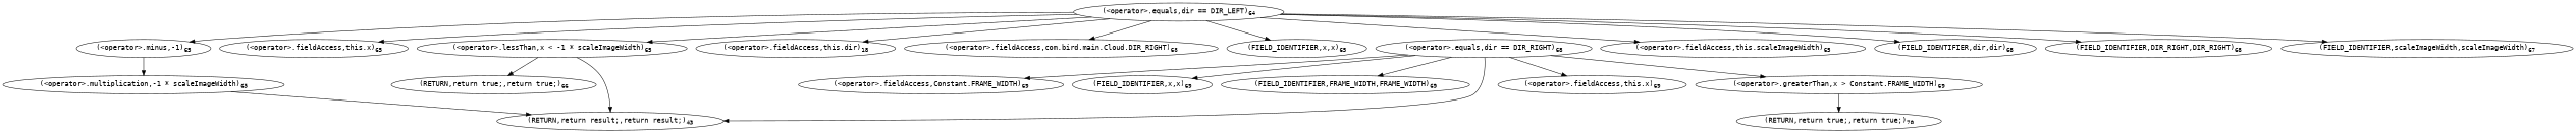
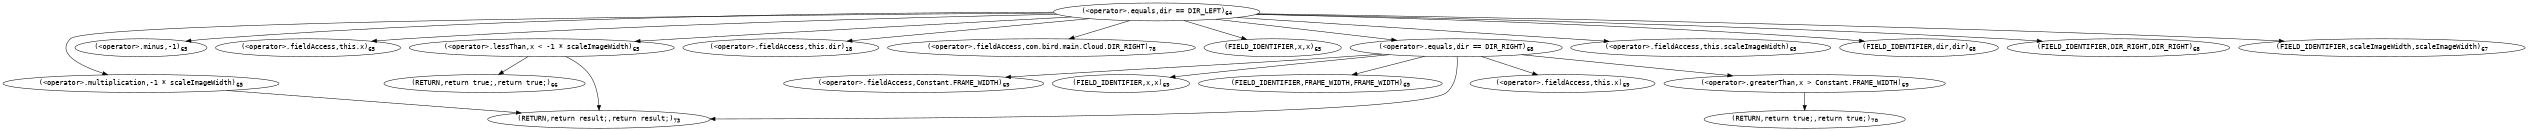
  digraph {
    fontname="DejaVu Sans Mono"
    node [fontname="DejaVu Sans Mono"]
    edge [fontname="DejaVu Sans Mono"]
-   n1 [label=<(RETURN,return result;,return result;)<SUB>43</SUB>>]
+   n1 [label=<(RETURN,return result;,return result;)<SUB>73</SUB>>]
    n2 [label=<(&lt;operator&gt;.equals,dir == DIR_LEFT)<SUB>64</SUB>>]
    n3 [label=<(&lt;operator&gt;.lessThan,x &lt; -1 * scaleImageWidth)<SUB>65</SUB>>]
    n4 [label=<(&lt;operator&gt;.equals,dir == DIR_RIGHT)<SUB>68</SUB>>]
    n5 [label=<(&lt;operator&gt;.fieldAccess,this.x)<SUB>65</SUB>>]
    n6 [label=<(&lt;operator&gt;.multiplication,-1 * scaleImageWidth)<SUB>65</SUB>>]
    n7 [label=<(&lt;operator&gt;.fieldAccess,this.dir)<SUB>18</SUB>>]
-   n8 [label=<(&lt;operator&gt;.fieldAccess,com.bird.main.Cloud.DIR_RIGHT)<SUB>68</SUB>>]
+   n8 [label=<(&lt;operator&gt;.fieldAccess,com.bird.main.Cloud.DIR_RIGHT)<SUB>78</SUB>>]
    n9 [label=<(FIELD_IDENTIFIER,x,x)<SUB>65</SUB>>]
    n10 [label=<(&lt;operator&gt;.minus,-1)<SUB>65</SUB>>]
    n11 [label=<(&lt;operator&gt;.fieldAccess,this.scaleImageWidth)<SUB>65</SUB>>]
    n12 [label=<(FIELD_IDENTIFIER,dir,dir)<SUB>68</SUB>>]
    n13 [label=<(FIELD_IDENTIFIER,DIR_RIGHT,DIR_RIGHT)<SUB>68</SUB>>]
    n14 [label=<(FIELD_IDENTIFIER,scaleImageWidth,scaleImageWidth)<SUB>67</SUB>>]
    n15 [label=<(RETURN,return true;,return true;)<SUB>66</SUB>>]
    n16 [label=<(&lt;operator&gt;.greaterThan,x &gt; Constant.FRAME_WIDTH)<SUB>69</SUB>>]
    n17 [label=<(&lt;operator&gt;.fieldAccess,this.x)<SUB>69</SUB>>]
    n18 [label=<(&lt;operator&gt;.fieldAccess,Constant.FRAME_WIDTH)<SUB>69</SUB>>]
    n19 [label=<(FIELD_IDENTIFIER,x,x)<SUB>69</SUB>>]
    n20 [label=<(FIELD_IDENTIFIER,FRAME_WIDTH,FRAME_WIDTH)<SUB>69</SUB>>]
    n21 [label=<(RETURN,return true;,return true;)<SUB>70</SUB>>]
    n2 -> n3
+   n2 -> n4
    n2 -> n5
-   n10 -> n6
+   n2 -> n6
    n2 -> n7
    n2 -> n8
    n2 -> n9
    n2 -> n10
    n2 -> n11
    n2 -> n12
    n2 -> n13
    n2 -> n14
    n3 -> n1
    n3 -> n15
    n4 -> n1
    n4 -> n16
    n4 -> n17
    n4 -> n18
    n4 -> n19
    n4 -> n20
    n6 -> n1
    n16 -> n21
  }
